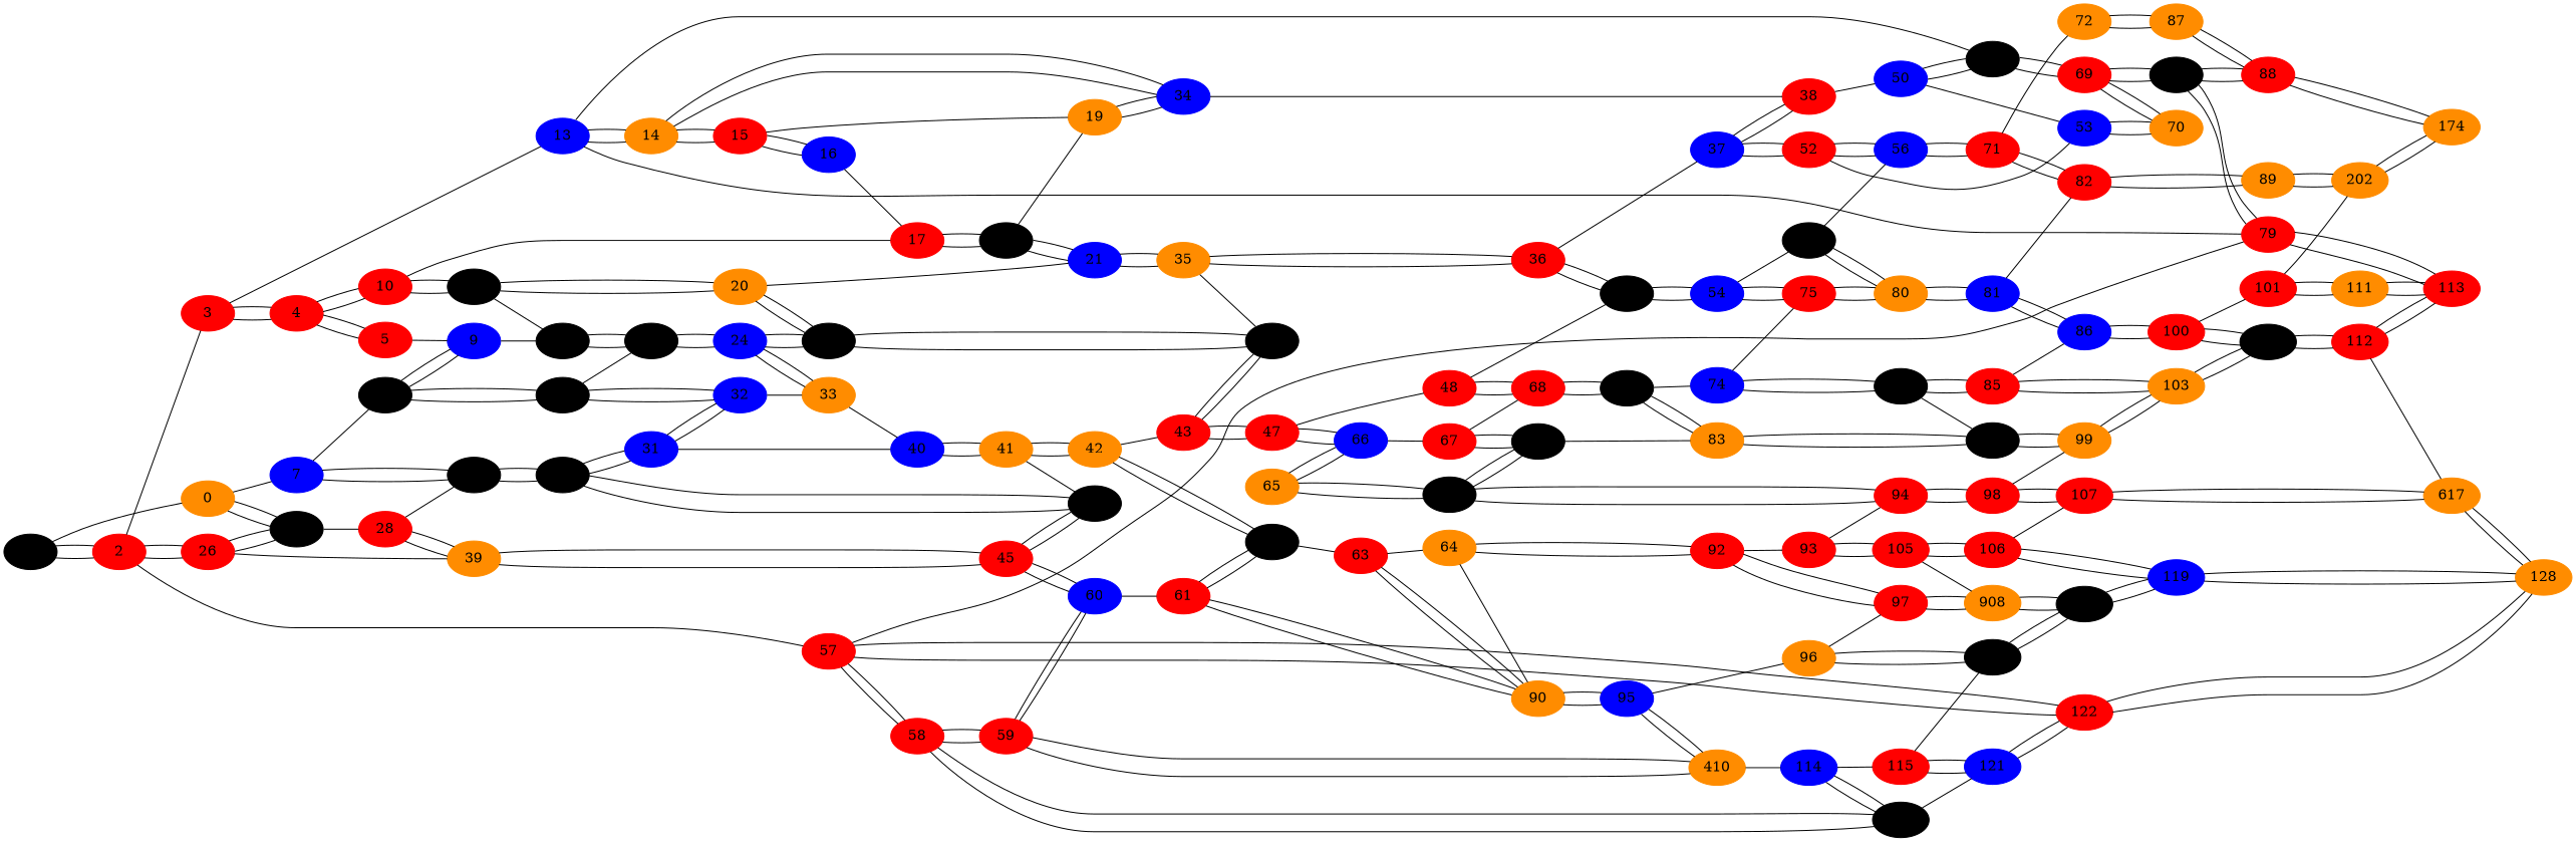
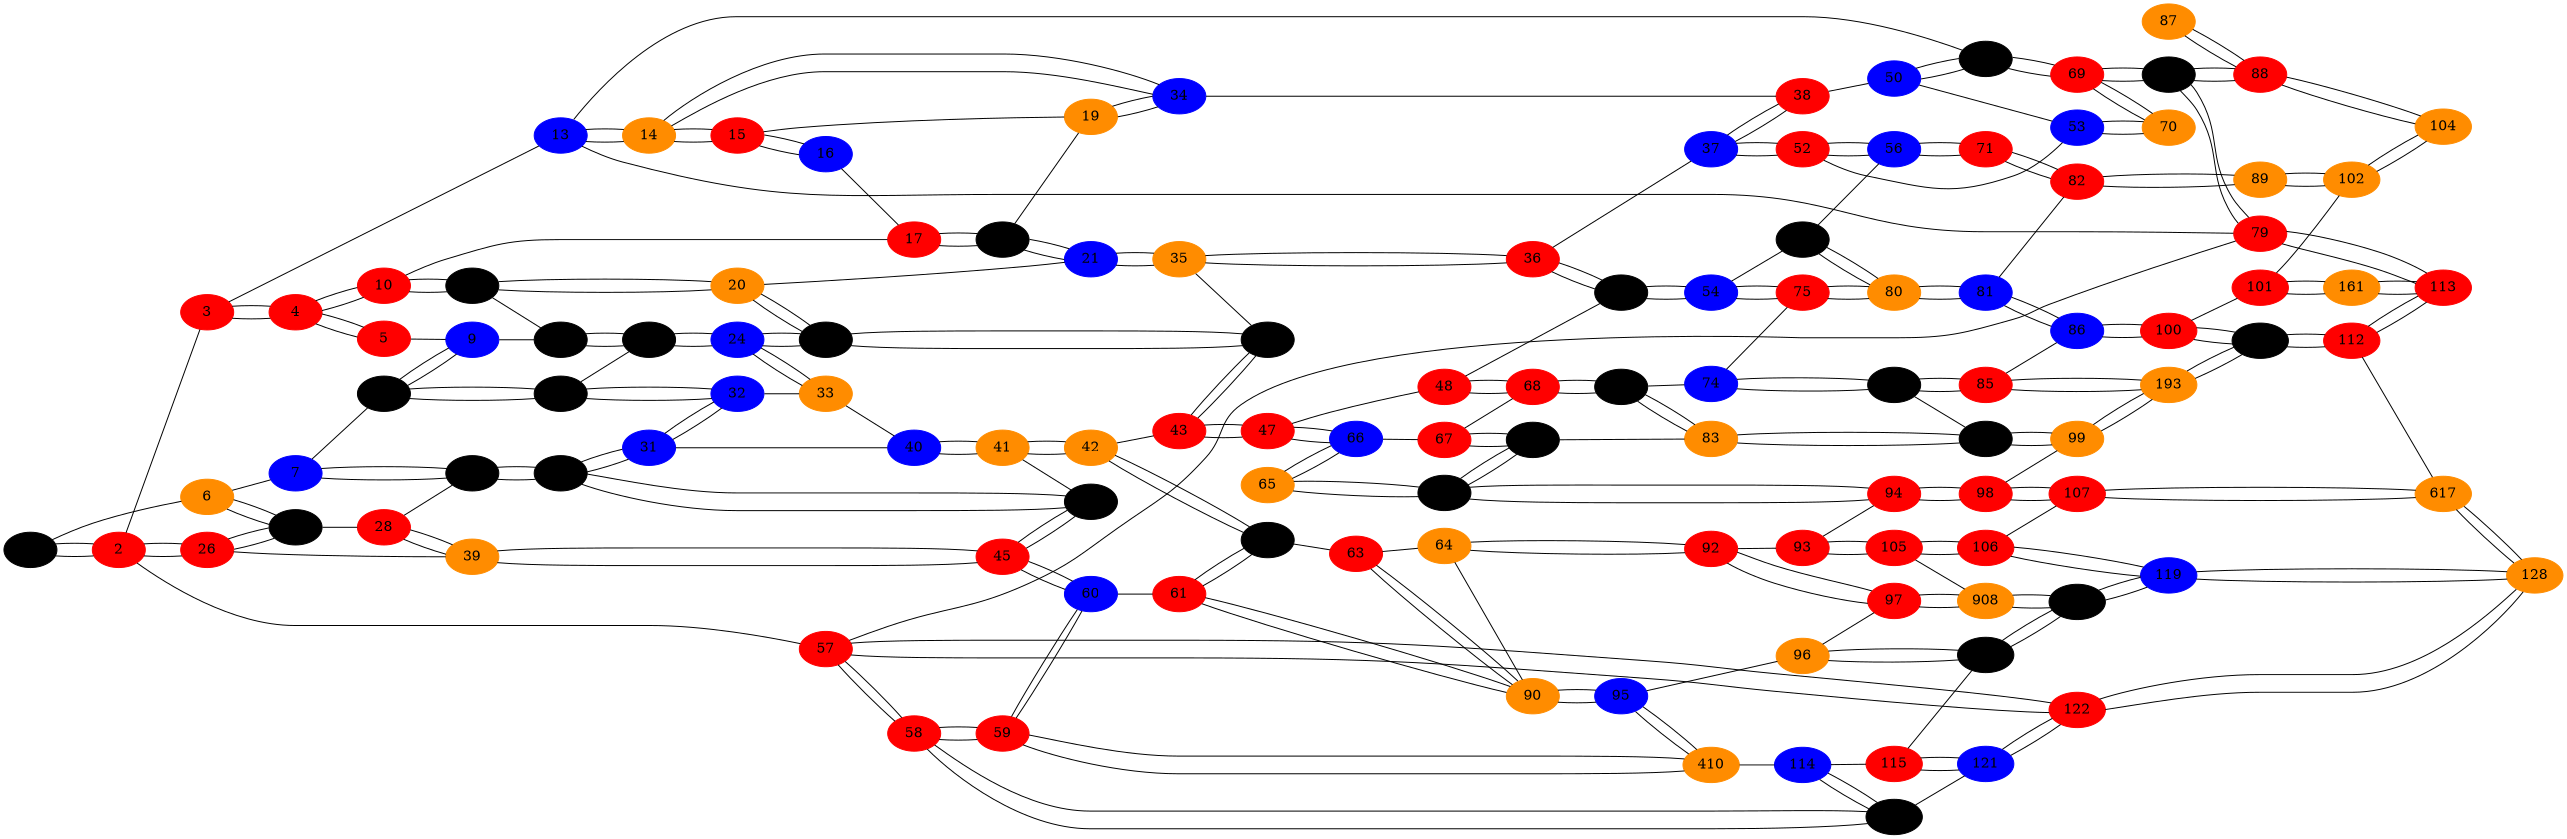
  graph {
    rankdir=LR
    node [color=red style=filled]
    1 [color=black]
    2
-   6 [color=darkorange label=0]
+   6 [color=darkorange]
    3
    26
    57
    7 [color=blue]
    27 [color=black]
    4
    13 [color=blue]
    39 [color=darkorange]
    79
    58
    122
    5
    10
    14 [color=darkorange]
    51 [color=black]
    9 [color=blue]
    11 [color=black]
    17
    12 [color=black]
    8 [color=black]
    29 [color=black]
    28
    22 [color=black]
    30 [color=black]
    23 [color=black]
    32 [color=blue]
    20 [color=darkorange]
    18 [color=black]
    21 [color=blue]
    25 [color=black]
    24 [color=blue]
    15
    34 [color=blue]
    69
    113
    16 [color=blue]
    19 [color=darkorange]
    38
    35 [color=darkorange]
    44 [color=black]
    36
    33 [color=darkorange]
    40 [color=blue]
    45
    31 [color=blue]
    46 [color=black]
    41 [color=darkorange]
    50 [color=blue]
    37 [color=blue]
    49 [color=black]
    52
    54 [color=blue]
    53 [color=blue]
    56 [color=blue]
    60 [color=blue]
    42 [color=darkorange]
    43
    62 [color=black]
    47
    63
    48
    66 [color=blue]
    61
    68
    67
    73 [color=black]
    55 [color=black]
    75
    70 [color=darkorange]
    78 [color=black]
    71
    80 [color=darkorange]
    81 [color=blue]
-   72 [color=darkorange]
    82
    59
    120 [color=black]
    n81 [color=darkorange label=128]
    n82 [color=darkorange label=410]
    121 [color=blue]
    114 [color=blue]
    90 [color=darkorange]
    95 [color=blue]
    64 [color=darkorange]
    92
    65 [color=darkorange]
    76 [color=black]
    93
    97
    77 [color=black]
    94
    83 [color=darkorange]
    74 [color=blue]
    88
    87 [color=darkorange]
    89 [color=darkorange]
    84 [color=black]
    91 [color=black]
    85
    98
-   104 [color=darkorange label=174]
+   104 [color=darkorange]
    86 [color=blue]
    100
-   102 [color=darkorange label=202]
+   102 [color=darkorange]
    99 [color=darkorange]
-   103 [color=darkorange]
+   103 [color=darkorange label=193]
    109 [color=black]
    101
    96 [color=darkorange]
    105
    n114 [color=darkorange label=908]
    106
    107
    116 [color=black]
    118 [color=black]
    n119 [color=darkorange label=617]
-   111 [color=darkorange]
+   111 [color=darkorange label=161]
    112
    119 [color=blue]
    115
    1 -- 2
    1 -- 2
    1 -- 6
    2 -- 3
    2 -- 26
    2 -- 26
    2 -- 57
    6 -- 7
    6 -- 27
    6 -- 27
    3 -- 4
    3 -- 4
    3 -- 13
    26 -- 27
    26 -- 27
    26 -- 39
    57 -- 79
    57 -- 58
    57 -- 58
    57 -- 122
    57 -- 122
    7 -- 8
    7 -- 29
    7 -- 29
    27 -- 28
    4 -- 5
    4 -- 5
    4 -- 10
    4 -- 10
    13 -- 79
    13 -- 14
    13 -- 14
    13 -- 51
    39 -- 45
    39 -- 45
    79 -- 113
    79 -- 113
    58 -- 59
    58 -- 59
    58 -- 120
    58 -- 120
    122 -- n81
    122 -- n81
    5 -- 9
    10 -- 11
    10 -- 11
    10 -- 17
    14 -- 15
    14 -- 15
    14 -- 34
    14 -- 34
    51 -- 69
    51 -- 69
    9 -- 12
    11 -- 12
    11 -- 20
    11 -- 20
    17 -- 18
    17 -- 18
    12 -- 23
    12 -- 23
    8 -- 9
    8 -- 9
    8 -- 22
    8 -- 22
    29 -- 30
    29 -- 30
    28 -- 39
    28 -- 39
    28 -- 29
    22 -- 23
    22 -- 32
    22 -- 32
    30 -- 31
    30 -- 31
    30 -- 46
    30 -- 46
    23 -- 24
    23 -- 24
    32 -- 33
    20 -- 21
    20 -- 25
    20 -- 25
    18 -- 21
    18 -- 21
    18 -- 19
    21 -- 35
    21 -- 35
    25 -- 44
    25 -- 44
    24 -- 25
    24 -- 25
    24 -- 33
    24 -- 33
    15 -- 16
    15 -- 16
    15 -- 19
    34 -- 38
    69 -- 70
    69 -- 70
    69 -- 78
    69 -- 78
    16 -- 17
    19 -- 34
    19 -- 34
    38 -- 50
    35 -- 44
    35 -- 36
    35 -- 36
    36 -- 37
    36 -- 49
    36 -- 49
    33 -- 40
    40 -- 41
    40 -- 41
    45 -- 46
    45 -- 46
    45 -- 60
    45 -- 60
    31 -- 32
    31 -- 32
    31 -- 40
    41 -- 46
    41 -- 42
    41 -- 42
    50 -- 51
    50 -- 51
    50 -- 53
    37 -- 38
    37 -- 38
    37 -- 52
    37 -- 52
    49 -- 54
    49 -- 54
    52 -- 53
    52 -- 56
    52 -- 56
    54 -- 55
    54 -- 75
    54 -- 75
    53 -- 70
    53 -- 70
    56 -- 71
    56 -- 71
    60 -- 61
    42 -- 43
    42 -- 62
    42 -- 62
    43 -- 44
    43 -- 44
    43 -- 47
    43 -- 47
    62 -- 63
    47 -- 48
    47 -- 66
    47 -- 66
    63 -- 90
    63 -- 90
    63 -- 64
    48 -- 49
    48 -- 68
    48 -- 68
    66 -- 67
    61 -- 62
    61 -- 62
    61 -- 90
    61 -- 90
    68 -- 73
    68 -- 73
    67 -- 68
    67 -- 77
    67 -- 77
    73 -- 83
    73 -- 83
    73 -- 74
    55 -- 56
    55 -- 80
    55 -- 80
    75 -- 80
    75 -- 80
    78 -- 79
    78 -- 79
    78 -- 88
    78 -- 88
-   71 -- 72
    71 -- 82
    71 -- 82
    80 -- 81
    80 -- 81
    81 -- 82
    81 -- 86
    81 -- 86
-   72 -- 87
-   72 -- 87
    82 -- 89
    82 -- 89
    59 -- 60
    59 -- 60
    59 -- n82
    59 -- n82
    120 -- 121
    n82 -- 114
    121 -- 122
    121 -- 122
    114 -- 120
    114 -- 120
    114 -- 115
    90 -- 95
    90 -- 95
    95 -- n82
    95 -- n82
    95 -- 96
    64 -- 90
    64 -- 92
    64 -- 92
    92 -- 93
    92 -- 97
    92 -- 97
    65 -- 66
    65 -- 66
    65 -- 76
    65 -- 76
    76 -- 77
    76 -- 77
    76 -- 94
    76 -- 94
    93 -- 94
    93 -- 105
    93 -- 105
    97 -- n114
    97 -- n114
    77 -- 83
    94 -- 98
    94 -- 98
    83 -- 91
    83 -- 91
    74 -- 75
    74 -- 84
    74 -- 84
    88 -- 104
    88 -- 104
    87 -- 88
    87 -- 88
    89 -- 102
    89 -- 102
    84 -- 91
    84 -- 85
    84 -- 85
    91 -- 99
    91 -- 99
    85 -- 86
    85 -- 103
    85 -- 103
    98 -- 99
    98 -- 107
    98 -- 107
    86 -- 100
    86 -- 100
    100 -- 109
    100 -- 109
    100 -- 101
    102 -- 104
    102 -- 104
    99 -- 103
    99 -- 103
    103 -- 109
    103 -- 109
    109 -- 112
    109 -- 112
    101 -- 102
    101 -- 111
    101 -- 111
    96 -- 97
    96 -- 116
    96 -- 116
    105 -- n114
    105 -- 106
    105 -- 106
    n114 -- 118
    n114 -- 118
    106 -- 107
    106 -- 119
    106 -- 119
    107 -- n119
    107 -- n119
    116 -- 118
    116 -- 118
    118 -- 119
    118 -- 119
    n119 -- n81
    n119 -- n81
    111 -- 113
    111 -- 113
    112 -- 113
    112 -- 113
    112 -- n119
    119 -- n81
    119 -- n81
    115 -- 121
    115 -- 121
    115 -- 116
  }
